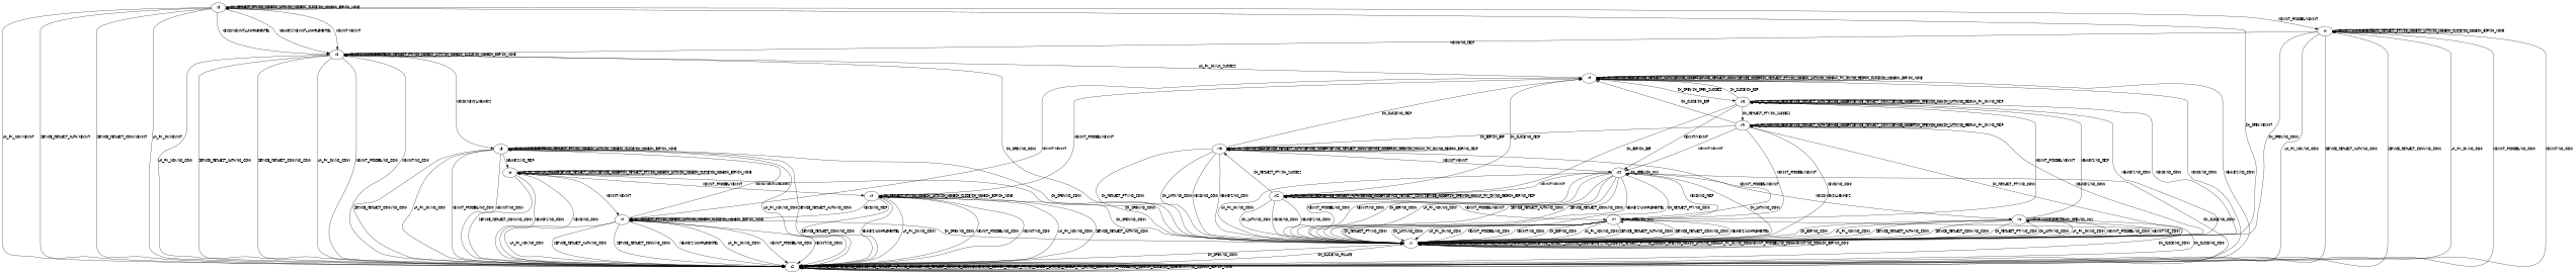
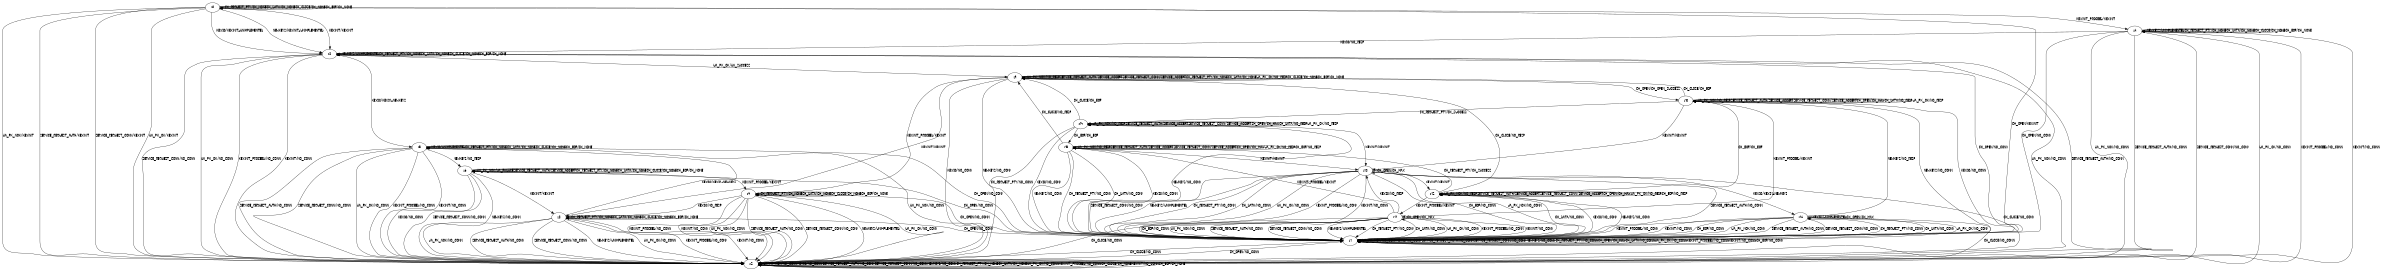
  digraph {
    fontname="Patrick Hand"
    node [fontname="Patrick Hand"]
    edge [fontname="Patrick Hand"]
    n1 [label=s0]
    n2 [label=s1]
    n3 [label=s2]
    n4 [label=s3]
    n5 [label=s4]
    n6 [label=s5]
    n7 [label=s9]
    n8 [label=s6]
    n9 [label=s7]
    n10 [label=s8]
    n11 [label=s10]
    n12 [label=s11]
    n13 [label=s12]
    n14 [label=s13]
    n15 [label=s14]
    n16 [label=s15]
    n17 [label=s16]
    n1 -> n1 [label="CH_REQUEST_PTY/CH_NONE"]
    n1 -> n1 [label="CH_DATA/CH_NONE"]
    n1 -> n1 [label="CH_CLOSE/CH_NONE"]
    n1 -> n1 [label="CH_EOF/CH_NONE"]
    n1 -> n2 [label="CH_OPEN/KEXINIT"]
    n1 -> n3 [label="UA_PK_NOK/KEXINIT"]
    n1 -> n3 [label="SERVICE_REQUEST_AUTH/KEXINIT"]
    n1 -> n3 [label="SERVICE_REQUEST_CONN/KEXINIT"]
    n1 -> n3 [label="UA_PK_OK/KEXINIT"]
    n1 -> n4 [label="KEX30/KEXINIT+UNIMPLEMENTED"]
    n1 -> n4 [label="NEWKEYS/KEXINIT+UNIMPLEMENTED"]
    n1 -> n4 [label="KEXINIT/KEXINIT"]
    n1 -> n5 [label="KEXINIT_PROCEED/KEXINIT"]
    n2 -> n2 [label="UA_PK_NOK/NO_CONN"]
    n2 -> n2 [label="KEX30/NO_CONN"]
    n2 -> n2 [label="SERVICE_REQUEST_AUTH/NO_CONN"]
    n2 -> n2 [label="SERVICE_REQUEST_CONN/NO_CONN"]
    n2 -> n2 [label="NEWKEYS/NO_CONN"]
    n2 -> n2 [label="CH_REQUEST_PTY/NO_CONN"]
    n2 -> n2 [label="CH_OPEN/CH_MAX"]
    n2 -> n2 [label="CH_DATA/NO_CONN"]
    n2 -> n2 [label="UA_PK_OK/NO_CONN"]
    n2 -> n2 [label="KEXINIT_PROCEED/NO_CONN"]
    n2 -> n2 [label="KEXINIT/NO_CONN"]
    n2 -> n2 [label="CH_EOF/NO_CONN"]
-   n2 -> n3 [label="CH_CLOSE/NO_FAILURE"]
+   n2 -> n3 [label="CH_CLOSE/NO_CONN"]
    n3 -> n2 [label="CH_OPEN/NO_CONN"]
    n3 -> n3 [label="UA_PK_NOK/NO_CONN"]
    n3 -> n3 [label="KEX30/NO_CONN"]
    n3 -> n3 [label="SERVICE_REQUEST_AUTH/NO_CONN"]
    n3 -> n3 [label="SERVICE_REQUEST_CONN/NO_CONN"]
    n3 -> n3 [label="NEWKEYS/NO_CONN"]
    n3 -> n3 [label="CH_REQUEST_PTY/CH_NONE"]
    n3 -> n3 [label="CH_DATA/CH_NONE"]
    n3 -> n3 [label="UA_PK_OK/NO_CONN"]
    n3 -> n3 [label="KEXINIT_PROCEED/NO_CONN"]
    n3 -> n3 [label="CH_CLOSE/CH_NONE"]
    n3 -> n3 [label="KEXINIT/NO_CONN"]
    n3 -> n3 [label="CH_EOF/CH_NONE"]
    n4 -> n2 [label="CH_OPEN/NO_CONN"]
    n4 -> n3 [label="UA_PK_NOK/NO_CONN"]
    n4 -> n3 [label="SERVICE_REQUEST_AUTH/NO_CONN"]
    n4 -> n3 [label="SERVICE_REQUEST_CONN/NO_CONN"]
    n4 -> n3 [label="UA_PK_OK/NO_CONN"]
    n4 -> n3 [label="KEXINIT_PROCEED/NO_CONN"]
    n4 -> n3 [label="KEXINIT/NO_CONN"]
    n4 -> n4 [label="NEWKEYS/UNIMPLEMENTED"]
    n4 -> n4 [label="CH_REQUEST_PTY/CH_NONE"]
    n4 -> n4 [label="CH_DATA/CH_NONE"]
    n4 -> n4 [label="CH_CLOSE/CH_NONE"]
    n4 -> n4 [label="CH_EOF/CH_NONE"]
    n4 -> n6 [label="KEX30/KEX31+NEWKEYS"]
    n4 -> n7 [label="UA_PK_OK/UA_SUCCESS"]
    n5 -> n2 [label="CH_OPEN/NO_CONN"]
    n5 -> n3 [label="UA_PK_NOK/NO_CONN"]
    n5 -> n3 [label="SERVICE_REQUEST_AUTH/NO_CONN"]
    n5 -> n3 [label="SERVICE_REQUEST_CONN/NO_CONN"]
    n5 -> n3 [label="UA_PK_OK/NO_CONN"]
    n5 -> n3 [label="KEXINIT_PROCEED/NO_CONN"]
    n5 -> n3 [label="KEXINIT/NO_CONN"]
    n5 -> n4 [label="KEX30/NO_RESP"]
    n5 -> n5 [label="NEWKEYS/UNIMPLEMENTED"]
    n5 -> n5 [label="CH_REQUEST_PTY/CH_NONE"]
    n5 -> n5 [label="CH_DATA/CH_NONE"]
    n5 -> n5 [label="CH_CLOSE/CH_NONE"]
    n5 -> n5 [label="CH_EOF/CH_NONE"]
    n6 -> n2 [label="CH_OPEN/NO_CONN"]
    n6 -> n3 [label="UA_PK_NOK/NO_CONN"]
    n6 -> n3 [label="SERVICE_REQUEST_AUTH/NO_CONN"]
    n6 -> n3 [label="SERVICE_REQUEST_CONN/NO_CONN"]
    n6 -> n3 [label="UA_PK_OK/NO_CONN"]
    n6 -> n3 [label="KEXINIT_PROCEED/NO_CONN"]
    n6 -> n3 [label="KEXINIT/NO_CONN"]
    n6 -> n6 [label="KEX30/UNIMPLEMENTED"]
    n6 -> n6 [label="CH_REQUEST_PTY/CH_NONE"]
    n6 -> n6 [label="CH_DATA/CH_NONE"]
    n6 -> n6 [label="CH_CLOSE/CH_NONE"]
    n6 -> n6 [label="CH_EOF/CH_NONE"]
    n6 -> n8 [label="NEWKEYS/NO_RESP"]
    n7 -> n3 [label="KEX30/NO_CONN"]
    n7 -> n3 [label="NEWKEYS/NO_CONN"]
    n7 -> n7 [label="UA_PK_NOK/NO_RESP"]
    n7 -> n7 [label="SERVICE_REQUEST_AUTH/SERVICE_ACCEPT"]
    n7 -> n7 [label="SERVICE_REQUEST_CONN/SERVICE_ACCEPT"]
    n7 -> n7 [label="CH_REQUEST_PTY/CH_NONE"]
    n7 -> n7 [label="CH_DATA/CH_NONE"]
    n7 -> n7 [label="UA_PK_OK/NO_RESP"]
    n7 -> n7 [label="CH_CLOSE/CH_NONE"]
    n7 -> n7 [label="CH_EOF/CH_NONE"]
    n7 -> n9 [label="KEXINIT_PROCEED/KEXINIT"]
    n7 -> n10 [label="KEXINIT/KEXINIT"]
    n7 -> n11 [label="CH_OPEN/CH_OPEN_SUCCESS"]
    n8 -> n2 [label="CH_OPEN/NO_CONN"]
    n8 -> n3 [label="KEX30/NO_CONN"]
    n8 -> n3 [label="SERVICE_REQUEST_CONN/NO_CONN"]
    n8 -> n3 [label="NEWKEYS/NO_CONN"]
    n8 -> n8 [label="UA_PK_NOK/UA_FAILURE"]
    n8 -> n8 [label="SERVICE_REQUEST_AUTH/SERVICE_ACCEPT"]
    n8 -> n8 [label="CH_REQUEST_PTY/CH_NONE"]
    n8 -> n8 [label="CH_DATA/CH_NONE"]
    n8 -> n8 [label="CH_CLOSE/CH_NONE"]
    n8 -> n8 [label="CH_EOF/CH_NONE"]
    n8 -> n9 [label="KEXINIT_PROCEED/KEXINIT"]
    n8 -> n10 [label="KEXINIT/KEXINIT"]
    n9 -> n2 [label="CH_OPEN/NO_CONN"]
    n9 -> n3 [label="UA_PK_NOK/NO_CONN"]
    n9 -> n3 [label="SERVICE_REQUEST_AUTH/NO_CONN"]
    n9 -> n3 [label="SERVICE_REQUEST_CONN/NO_CONN"]
    n9 -> n3 [label="NEWKEYS/UNIMPLEMENTED"]
    n9 -> n3 [label="UA_PK_OK/NO_CONN"]
    n9 -> n3 [label="KEXINIT_PROCEED/NO_CONN"]
    n9 -> n3 [label="KEXINIT/NO_CONN"]
    n9 -> n9 [label="CH_REQUEST_PTY/CH_NONE"]
    n9 -> n9 [label="CH_DATA/CH_NONE"]
    n9 -> n9 [label="CH_CLOSE/CH_NONE"]
    n9 -> n9 [label="CH_EOF/CH_NONE"]
    n9 -> n10 [label="KEX30/NO_RESP"]
    n10 -> n2 [label="CH_OPEN/NO_CONN"]
    n10 -> n3 [label="UA_PK_NOK/NO_CONN"]
    n10 -> n3 [label="SERVICE_REQUEST_AUTH/NO_CONN"]
    n10 -> n3 [label="SERVICE_REQUEST_CONN/NO_CONN"]
    n10 -> n3 [label="NEWKEYS/UNIMPLEMENTED"]
    n10 -> n3 [label="UA_PK_OK/NO_CONN"]
    n10 -> n3 [label="KEXINIT_PROCEED/NO_CONN"]
    n10 -> n3 [label="KEXINIT/NO_CONN"]
    n10 -> n6 [label="KEX30/KEX31+NEWKEYS"]
    n10 -> n10 [label="CH_REQUEST_PTY/CH_NONE"]
    n10 -> n10 [label="CH_DATA/CH_NONE"]
    n10 -> n10 [label="CH_CLOSE/CH_NONE"]
    n10 -> n10 [label="CH_EOF/CH_NONE"]
    n11 -> n2 [label="KEX30/NO_CONN"]
    n11 -> n2 [label="NEWKEYS/NO_CONN"]
    n11 -> n7 [label="CH_CLOSE/CH_EOF"]
    n11 -> n11 [label="UA_PK_NOK/NO_RESP"]
    n11 -> n11 [label="SERVICE_REQUEST_AUTH/SERVICE_ACCEPT"]
    n11 -> n11 [label="SERVICE_REQUEST_CONN/SERVICE_ACCEPT"]
    n11 -> n11 [label="CH_OPEN/CH_MAX"]
    n11 -> n11 [label="CH_DATA/NO_RESP"]
    n11 -> n11 [label="UA_PK_OK/NO_RESP"]
    n11 -> n12 [label="KEXINIT_PROCEED/KEXINIT"]
    n11 -> n13 [label="CH_EOF/CH_EOF"]
    n11 -> n14 [label="KEXINIT/KEXINIT"]
    n11 -> n15 [label="CH_REQUEST_PTY/CH_SUCCESS"]
    n12 -> n2 [label="UA_PK_NOK/NO_CONN"]
    n12 -> n2 [label="SERVICE_REQUEST_AUTH/NO_CONN"]
    n12 -> n2 [label="SERVICE_REQUEST_CONN/NO_CONN"]
    n12 -> n2 [label="NEWKEYS/UNIMPLEMENTED"]
    n12 -> n2 [label="CH_REQUEST_PTY/NO_CONN"]
    n12 -> n2 [label="CH_DATA/NO_CONN"]
    n12 -> n2 [label="UA_PK_OK/NO_CONN"]
    n12 -> n2 [label="KEXINIT_PROCEED/NO_CONN"]
    n12 -> n2 [label="KEXINIT/NO_CONN"]
    n12 -> n2 [label="CH_EOF/NO_CONN"]
    n12 -> n3 [label="CH_CLOSE/NO_CONN"]
    n12 -> n12 [label="CH_OPEN/CH_MAX"]
    n12 -> n14 [label="KEX30/NO_RESP"]
    n12 -> n16 [label="KEXINIT_PROCEED/KEXINIT"]
    n13 -> n2 [label="KEX30/NO_CONN"]
    n13 -> n2 [label="NEWKEYS/NO_CONN"]
    n13 -> n2 [label="CH_DATA/NO_CONN"]
    n13 -> n7 [label="CH_CLOSE/NO_RESP"]
    n13 -> n12 [label="KEXINIT_PROCEED/KEXINIT"]
    n13 -> n13 [label="UA_PK_NOK/NO_RESP"]
    n13 -> n13 [label="SERVICE_REQUEST_AUTH/SERVICE_ACCEPT"]
    n13 -> n13 [label="SERVICE_REQUEST_CONN/SERVICE_ACCEPT"]
    n13 -> n13 [label="CH_OPEN/CH_MAX"]
    n13 -> n13 [label="UA_PK_OK/NO_RESP"]
    n13 -> n13 [label="CH_EOF/NO_RESP"]
    n13 -> n16 [label="CH_REQUEST_PTY/CH_SUCCESS"]
    n14 -> n2 [label="UA_PK_NOK/NO_CONN"]
    n14 -> n2 [label="SERVICE_REQUEST_AUTH/NO_CONN"]
    n14 -> n2 [label="SERVICE_REQUEST_CONN/NO_CONN"]
    n14 -> n2 [label="NEWKEYS/UNIMPLEMENTED"]
    n14 -> n2 [label="CH_REQUEST_PTY/NO_CONN"]
    n14 -> n2 [label="CH_DATA/NO_CONN"]
    n14 -> n2 [label="UA_PK_OK/NO_CONN"]
    n14 -> n2 [label="KEXINIT_PROCEED/NO_CONN"]
    n14 -> n2 [label="KEXINIT/NO_CONN"]
    n14 -> n2 [label="CH_EOF/NO_CONN"]
    n14 -> n3 [label="CH_CLOSE/NO_CONN"]
    n14 -> n13 [label="KEXINIT/KEXINIT"]
    n14 -> n14 [label="CH_OPEN/CH_MAX"]
    n14 -> n17 [label="KEX30/KEX31+NEWKEYS"]
    n15 -> n2 [label="KEX30/NO_CONN"]
    n15 -> n2 [label="NEWKEYS/NO_CONN"]
    n15 -> n2 [label="CH_REQUEST_PTY/NO_CONN"]
    n15 -> n7 [label="CH_CLOSE/CH_EOF"]
-   n15 -> n12 [label="KEXINIT_PROCEED/KEXINIT"]
    n15 -> n14 [label="KEXINIT/KEXINIT"]
    n15 -> n15 [label="UA_PK_NOK/NO_RESP"]
    n15 -> n15 [label="SERVICE_REQUEST_AUTH/SERVICE_ACCEPT"]
    n15 -> n15 [label="SERVICE_REQUEST_CONN/SERVICE_ACCEPT"]
    n15 -> n15 [label="CH_OPEN/CH_MAX"]
    n15 -> n15 [label="CH_DATA/NO_RESP"]
    n15 -> n15 [label="UA_PK_OK/NO_RESP"]
    n15 -> n16 [label="CH_EOF/CH_EOF"]
    n16 -> n2 [label="KEX30/NO_CONN"]
    n16 -> n2 [label="NEWKEYS/NO_CONN"]
    n16 -> n2 [label="CH_REQUEST_PTY/NO_CONN"]
    n16 -> n2 [label="CH_DATA/NO_CONN"]
    n16 -> n7 [label="CH_CLOSE/NO_RESP"]
    n16 -> n14 [label="KEXINIT/KEXINIT"]
    n16 -> n16 [label="UA_PK_NOK/NO_RESP"]
    n16 -> n16 [label="SERVICE_REQUEST_AUTH/SERVICE_ACCEPT"]
    n16 -> n16 [label="SERVICE_REQUEST_CONN/SERVICE_ACCEPT"]
    n16 -> n16 [label="CH_OPEN/CH_MAX"]
    n16 -> n16 [label="UA_PK_OK/NO_RESP"]
    n16 -> n16 [label="CH_EOF/NO_RESP"]
    n17 -> n2 [label="UA_PK_NOK/NO_CONN"]
    n17 -> n2 [label="SERVICE_REQUEST_AUTH/NO_CONN"]
    n17 -> n2 [label="SERVICE_REQUEST_CONN/NO_CONN"]
    n17 -> n2 [label="CH_REQUEST_PTY/NO_CONN"]
    n17 -> n2 [label="CH_DATA/NO_CONN"]
    n17 -> n2 [label="UA_PK_OK/NO_CONN"]
    n17 -> n2 [label="KEXINIT_PROCEED/NO_CONN"]
    n17 -> n2 [label="KEXINIT/NO_CONN"]
    n17 -> n2 [label="CH_EOF/NO_CONN"]
    n17 -> n3 [label="CH_CLOSE/NO_CONN"]
    n17 -> n11 [label="NEWKEYS/NO_RESP"]
    n17 -> n17 [label="KEX30/UNIMPLEMENTED"]
    n17 -> n17 [label="CH_OPEN/CH_MAX"]
  }
